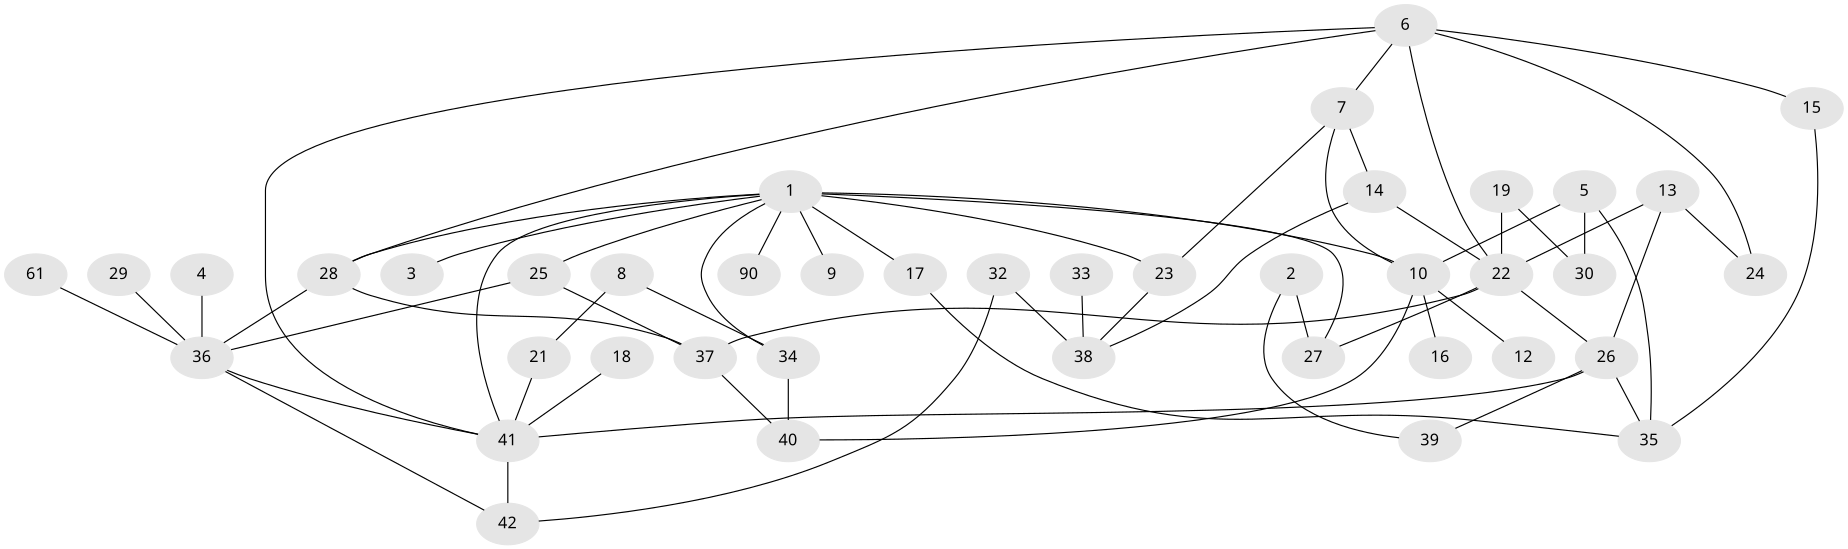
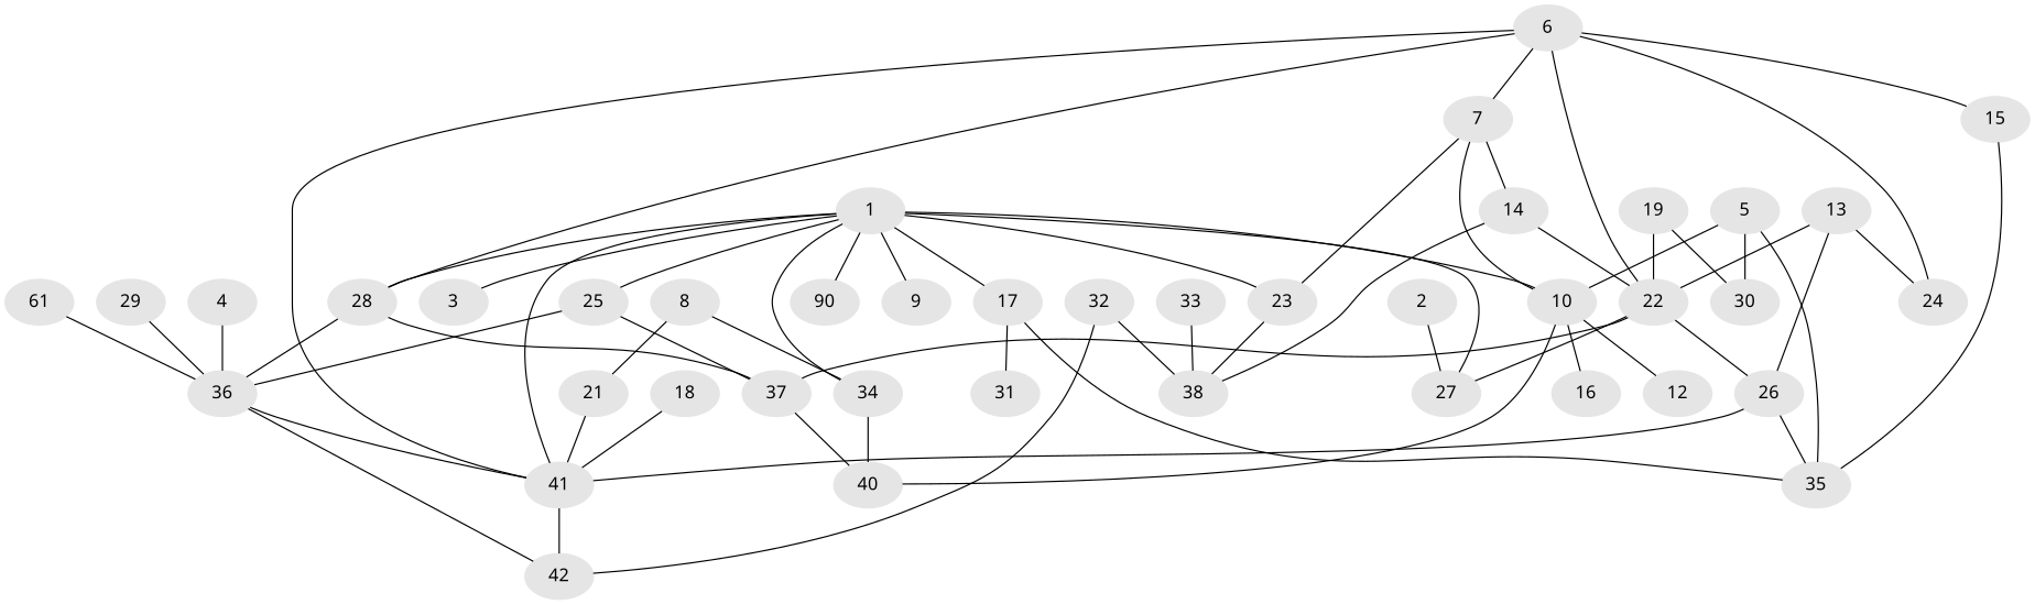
  graph {
    fontname="Noto Sans"
    node [color=gray90 fontname="Noto Sans" style=filled]
    edge [fontname="Noto Sans" weight=1.0]
    1
    3
    9
    10
    17
    n6 [label=90]
    23
    25
    27
    28
    34
    41
    12
    16
    40
    35
+   31
    38
    36
    37
    42
    2
-   39
    4
    5
    30
    6
    7
    15
    22
    24
    14
    26
    8
    21
    n36 [label=61]
    13
    18
    19
    29
    32
    33
    1 -- 3
    1 -- 9
    1 -- 10 [weight=2.0]
    1 -- 17
    1 -- n6
    1 -- 23
    1 -- 25
    1 -- 27
    1 -- 28
    1 -- 34
    1 -- 41
    10 -- 12
    10 -- 16
    10 -- 40
    17 -- 35
+   17 -- 31
    23 -- 38
    25 -- 36
    25 -- 37
    28 -- 36
    28 -- 37
    34 -- 40
    41 -- 42
    36 -- 41
    36 -- 42
    37 -- 40
    2 -- 27
-   2 -- 39
    4 -- 36
    5 -- 10
    5 -- 35
    5 -- 30
    6 -- 28
    6 -- 41
    6 -- 7
    6 -- 15
    6 -- 22
    6 -- 24
    7 -- 10
    7 -- 23
    7 -- 14
    15 -- 35
    22 -- 27
    22 -- 37
    22 -- 26
    14 -- 38
    14 -- 22
    26 -- 41
    26 -- 35
-   26 -- 39
    8 -- 34
    8 -- 21
    21 -- 41
    n36 -- 36
    13 -- 22
    13 -- 24
    13 -- 26
    18 -- 41
    19 -- 30
    19 -- 22
    29 -- 36
    32 -- 38
    32 -- 42
    33 -- 38 [weight=2.0]
  }
